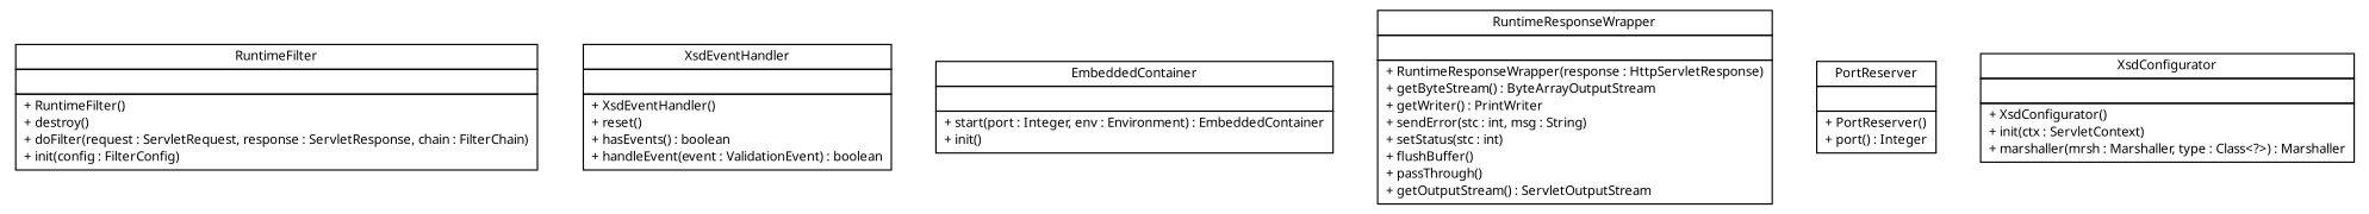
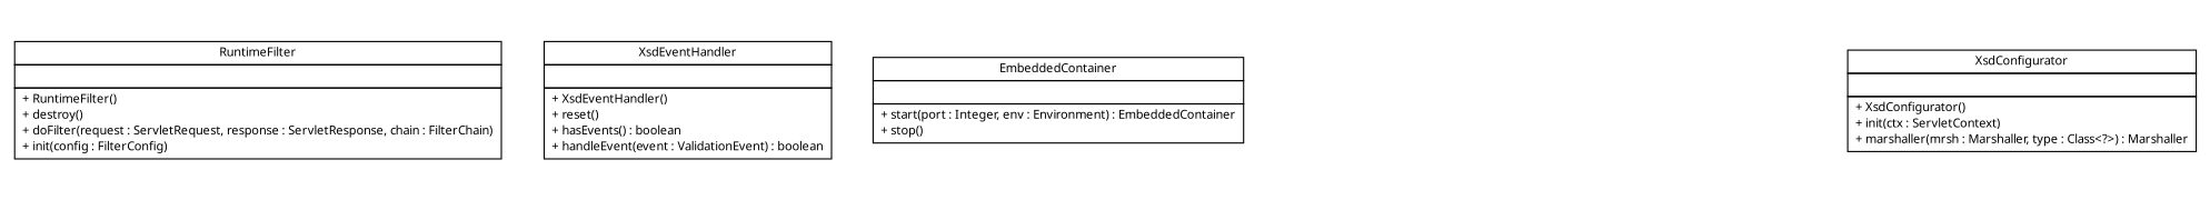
  digraph {
    nodesep=0.25
    ranksep=0.5
    fontname="Noto Sans"
    node [fontcolor=black fontname="Noto Sans" fontsize=10.0 shape=plaintext]
    n1 [label=<<table title="com.rexsl.maven.utils.RuntimeFilter" border="0" cellborder="1" cellspacing="0" cellpadding="2" port="p" href="./RuntimeFilter.html"> 		<tr><td><table border="0" cellspacing="0" cellpadding="1"> <tr><td align="center" balign="center"> RuntimeFilter </td></tr> 		</table></td></tr> 		<tr><td><table border="0" cellspacing="0" cellpadding="1"> <tr><td align="left" balign="left">  </td></tr> 		</table></td></tr> 		<tr><td><table border="0" cellspacing="0" cellpadding="1"> <tr><td align="left" balign="left"> + RuntimeFilter() </td></tr> <tr><td align="left" balign="left"> + destroy() </td></tr> <tr><td align="left" balign="left"> + doFilter(request : ServletRequest, response : ServletResponse, chain : FilterChain) </td></tr> <tr><td align="left" balign="left"> + init(config : FilterConfig) </td></tr> 		</table></td></tr> 		</table>>]
    n2 [label=<<table title="com.rexsl.maven.utils.XsdEventHandler" border="0" cellborder="1" cellspacing="0" cellpadding="2" port="p" href="./XsdEventHandler.html"> 		<tr><td><table border="0" cellspacing="0" cellpadding="1"> <tr><td align="center" balign="center"> XsdEventHandler </td></tr> 		</table></td></tr> 		<tr><td><table border="0" cellspacing="0" cellpadding="1"> <tr><td align="left" balign="left">  </td></tr> 		</table></td></tr> 		<tr><td><table border="0" cellspacing="0" cellpadding="1"> <tr><td align="left" balign="left"> + XsdEventHandler() </td></tr> <tr><td align="left" balign="left"> + reset() </td></tr> <tr><td align="left" balign="left"> + hasEvents() : boolean </td></tr> <tr><td align="left" balign="left"> + handleEvent(event : ValidationEvent) : boolean </td></tr> 		</table></td></tr> 		</table>>]
-   n3 [label=<<table title="com.rexsl.maven.utils.EmbeddedContainer" border="0" cellborder="1" cellspacing="0" cellpadding="2" port="p" href="./EmbeddedContainer.html"> 		<tr><td><table border="0" cellspacing="0" cellpadding="1"> <tr><td align="center" balign="center"> EmbeddedContainer </td></tr> 		</table></td></tr> 		<tr><td><table border="0" cellspacing="0" cellpadding="1"> <tr><td align="left" balign="left">  </td></tr> 		</table></td></tr> 		<tr><td><table border="0" cellspacing="0" cellpadding="1"> <tr><td align="left" balign="left"> + start(port : Integer, env : Environment) : EmbeddedContainer </td></tr> <tr><td align="left" balign="left"> + init() </td></tr> 		</table></td></tr> 		</table>>]
-   n4 [label=<<table title="com.rexsl.maven.utils.RuntimeResponseWrapper" border="0" cellborder="1" cellspacing="0" cellpadding="2" port="p" href="./RuntimeResponseWrapper.html"> 		<tr><td><table border="0" cellspacing="0" cellpadding="1"> <tr><td align="center" balign="center"> RuntimeResponseWrapper </td></tr> 		</table></td></tr> 		<tr><td><table border="0" cellspacing="0" cellpadding="1"> <tr><td align="left" balign="left">  </td></tr> 		</table></td></tr> 		<tr><td><table border="0" cellspacing="0" cellpadding="1"> <tr><td align="left" balign="left"> + RuntimeResponseWrapper(response : HttpServletResponse) </td></tr> <tr><td align="left" balign="left"> + getByteStream() : ByteArrayOutputStream </td></tr> <tr><td align="left" balign="left"> + getWriter() : PrintWriter </td></tr> <tr><td align="left" balign="left"> + sendError(stc : int, msg : String) </td></tr> <tr><td align="left" balign="left"> + setStatus(stc : int) </td></tr> <tr><td align="left" balign="left"> + flushBuffer() </td></tr> <tr><td align="left" balign="left"> + passThrough() </td></tr> <tr><td align="left" balign="left"> + getOutputStream() : ServletOutputStream </td></tr> 		</table></td></tr> 		</table>>]
-   n5 [label=<<table title="com.rexsl.maven.utils.PortReserver" border="0" cellborder="1" cellspacing="0" cellpadding="2" port="p" href="./PortReserver.html"> 		<tr><td><table border="0" cellspacing="0" cellpadding="1"> <tr><td align="center" balign="center"> PortReserver </td></tr> 		</table></td></tr> 		<tr><td><table border="0" cellspacing="0" cellpadding="1"> <tr><td align="left" balign="left">  </td></tr> 		</table></td></tr> 		<tr><td><table border="0" cellspacing="0" cellpadding="1"> <tr><td align="left" balign="left"> + PortReserver() </td></tr> <tr><td align="left" balign="left"> + port() : Integer </td></tr> 		</table></td></tr> 		</table>>]
+   n3 [label=<<table title="com.rexsl.maven.utils.EmbeddedContainer" border="0" cellborder="1" cellspacing="0" cellpadding="2" port="p" href="./EmbeddedContainer.html"> 		<tr><td><table border="0" cellspacing="0" cellpadding="1"> <tr><td align="center" balign="center"> EmbeddedContainer </td></tr> 		</table></td></tr> 		<tr><td><table border="0" cellspacing="0" cellpadding="1"> <tr><td align="left" balign="left">  </td></tr> 		</table></td></tr> 		<tr><td><table border="0" cellspacing="0" cellpadding="1"> <tr><td align="left" balign="left"> + start(port : Integer, env : Environment) : EmbeddedContainer </td></tr> <tr><td align="left" balign="left"> + stop() </td></tr> 		</table></td></tr> 		</table>>]
    n6 [label=<<table title="com.rexsl.maven.utils.XsdConfigurator" border="0" cellborder="1" cellspacing="0" cellpadding="2" port="p" href="./XsdConfigurator.html"> 		<tr><td><table border="0" cellspacing="0" cellpadding="1"> <tr><td align="center" balign="center"> XsdConfigurator </td></tr> 		</table></td></tr> 		<tr><td><table border="0" cellspacing="0" cellpadding="1"> <tr><td align="left" balign="left">  </td></tr> 		</table></td></tr> 		<tr><td><table border="0" cellspacing="0" cellpadding="1"> <tr><td align="left" balign="left"> + XsdConfigurator() </td></tr> <tr><td align="left" balign="left"> + init(ctx : ServletContext) </td></tr> <tr><td align="left" balign="left"> + marshaller(mrsh : Marshaller, type : Class&lt;?&gt;) : Marshaller </td></tr> 		</table></td></tr> 		</table>>]
  }
